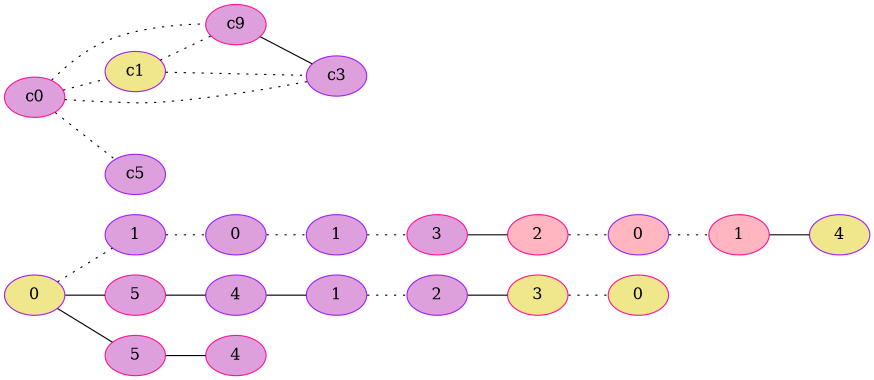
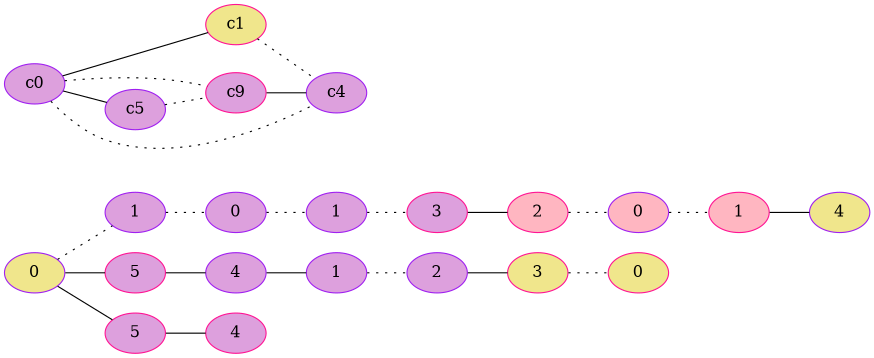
  graph {
    rankdir=LR
    node [color=purple fillcolor=plum style=filled]
    edge [style=dotted]
    n1 [fillcolor=khaki label=0]
    n2 [label=1]
    n3 [color=deeppink label=5]
    n4 [color=deeppink label=5]
    n5 [label=0]
    n6 [label=4]
    n7 [color=deeppink label=4]
    n8 [label=1]
    n9 [color=deeppink label=3]
    n10 [color=deeppink fillcolor=lightpink label=2]
    n11 [fillcolor=lightpink label=0]
    n12 [color=deeppink fillcolor=lightpink label=1]
    n13 [fillcolor=khaki label=4]
    n14 [label=1]
    n15 [label=2]
    n16 [color=deeppink fillcolor=khaki label=3]
    n17 [color=deeppink fillcolor=khaki label=0]
-   c0 [color=deeppink]
-   c1 [fillcolor=khaki]
+   c0
+   c1 [color=deeppink fillcolor=khaki]
    n20 [color=deeppink label=c9]
-   c3
+   c3 [label=c4]
    c5
    n1 -- n2
    n1 -- n3 [style=""]
    n1 -- n4 [style=""]
    n2 -- n5
    n3 -- n6 [style=""]
    n4 -- n7 [style=""]
    n5 -- n8
    n6 -- n14 [style=""]
    n8 -- n9
    n9 -- n10 [style=""]
    n10 -- n11
    n11 -- n12
    n12 -- n13 [style=""]
    n14 -- n15
    n15 -- n16 [style=""]
    n16 -- n17
-   c0 -- c1
+   c0 -- c1 [style=solid]
    c0 -- n20
    c0 -- c3
-   c0 -- c5
-   c1 -- n20
+   c0 -- c5 [style=""]
+   c5 -- n20
    c1 -- c3
    n20 -- c3 [style=""]
  }
